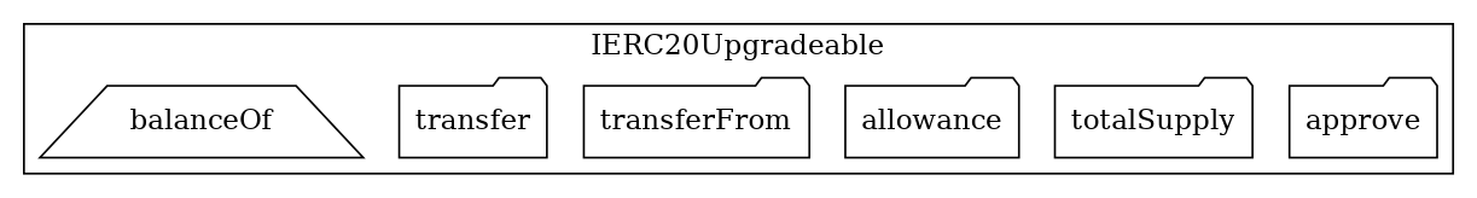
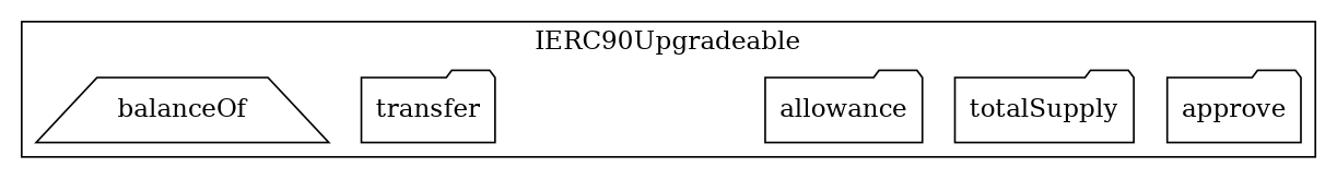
  strict digraph {
    rankdir=TB
    node [shape=folder]
    n1 [label=approve]
    n2 [label=totalSupply]
    n3 [label=allowance]
-   n4 [label=transferFrom]
    n5 [label=transfer]
    n6 [label=balanceOf shape=trapezium]
    subgraph cluster_1 {
-     label=IERC20Upgradeable
+     label=IERC90Upgradeable
      n1
      n2
      n3
-     n4
      n5
      n6
    }
    subgraph cluster_2 {
      label="[Solidity]"
    }
  }
